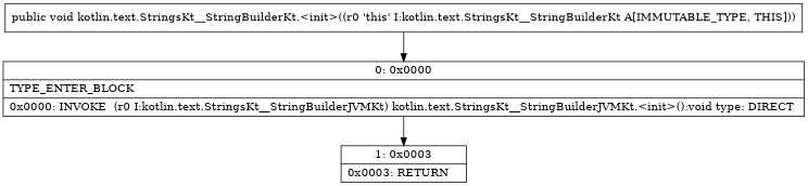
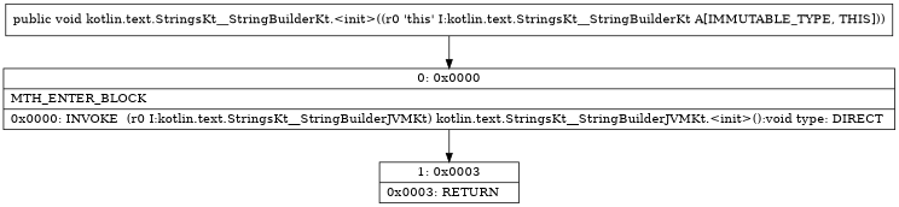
  digraph {
    node [shape=record]
-   n1 [label="{0\:\ 0x0000|TYPE_ENTER_BLOCK\l|0x0000: INVOKE  (r0 I:kotlin.text.StringsKt__StringBuilderJVMKt) kotlin.text.StringsKt__StringBuilderJVMKt.\<init\>():void type: DIRECT \l}"]
+   n1 [label="{0\:\ 0x0000|MTH_ENTER_BLOCK\l|0x0000: INVOKE  (r0 I:kotlin.text.StringsKt__StringBuilderJVMKt) kotlin.text.StringsKt__StringBuilderJVMKt.\<init\>():void type: DIRECT \l}"]
    n2 [label="{1\:\ 0x0003|0x0003: RETURN   \l}"]
    n3 [label="{public void kotlin.text.StringsKt__StringBuilderKt.\<init\>((r0 'this' I:kotlin.text.StringsKt__StringBuilderKt A[IMMUTABLE_TYPE, THIS])) }"]
    n1 -> n2
    n3 -> n1
  }
